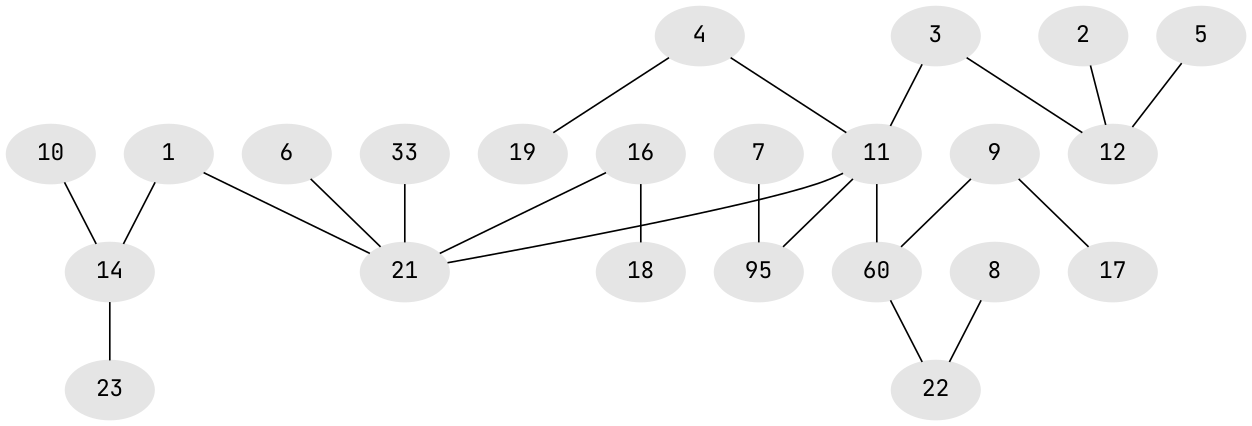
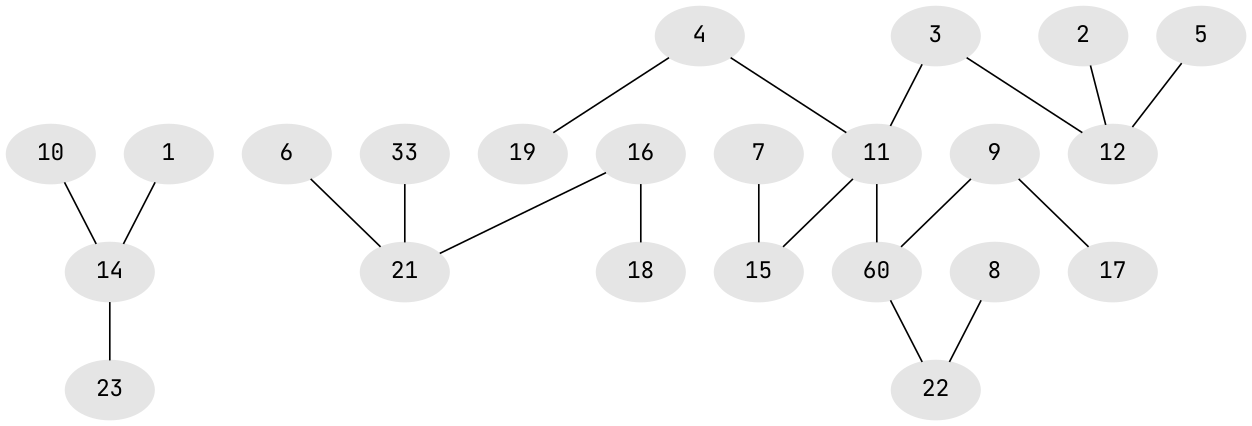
  graph {
    fontname="JetBrains Mono"
    node [color=gray90 fontname="JetBrains Mono" style=filled]
    edge [fontname="JetBrains Mono" weight=1.0]
    1
    14
    21
    23
    2
    12
    3
    11
-   15 [label=95]
+   15
    n10 [label=60]
    4
    19
    5
    6
    7
    8
    22
    9
    17
    10
    n21 [label=33]
    16
    18
    1 -- 14
-   1 -- 21
    14 -- 23
    2 -- 12
    3 -- 12
    3 -- 11
-   11 -- 21
    11 -- 15
    11 -- n10
    n10 -- 22
    4 -- 11
    4 -- 19
    5 -- 12
    6 -- 21
    7 -- 15
    8 -- 22
    9 -- n10
    9 -- 17
    10 -- 14
    n21 -- 21
    16 -- 21
    16 -- 18
  }
